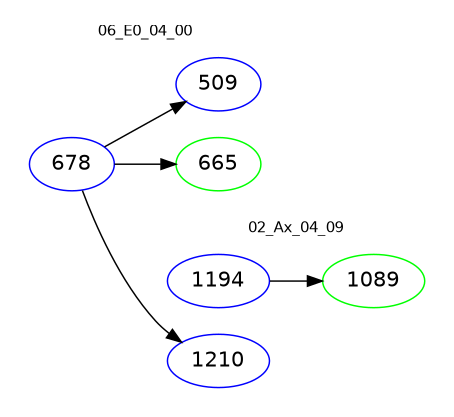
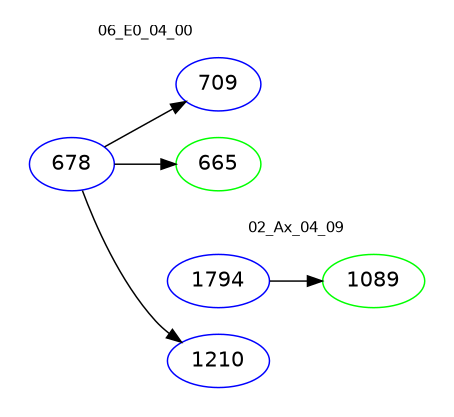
  digraph {
    fontname="DejaVu Sans"
    rankdir=LR
    node [color=blue fontname="DejaVu Sans"]
    edge [color=black fontname="DejaVu Sans"]
-   n1 [label=1194]
+   n1 [label=1794]
    n2 [color=green label=1089]
    n3 [label=1210]
    n4 [label=678]
    n5 [color=green label=665]
-   n6 [label=509]
+   n6 [label=709]
    subgraph cluster_1 {
      color=white
      fontsize=10
      label="02_Ax_04_09"
      n1
      n2
      n3
    }
    subgraph cluster_2 {
      color=white
      fontsize=10
      label="06_E0_04_00"
      n4
      n5
      n6
    }
    n1 -> n2
    n4 -> n3
    n4 -> n5
    n4 -> n6
  }
